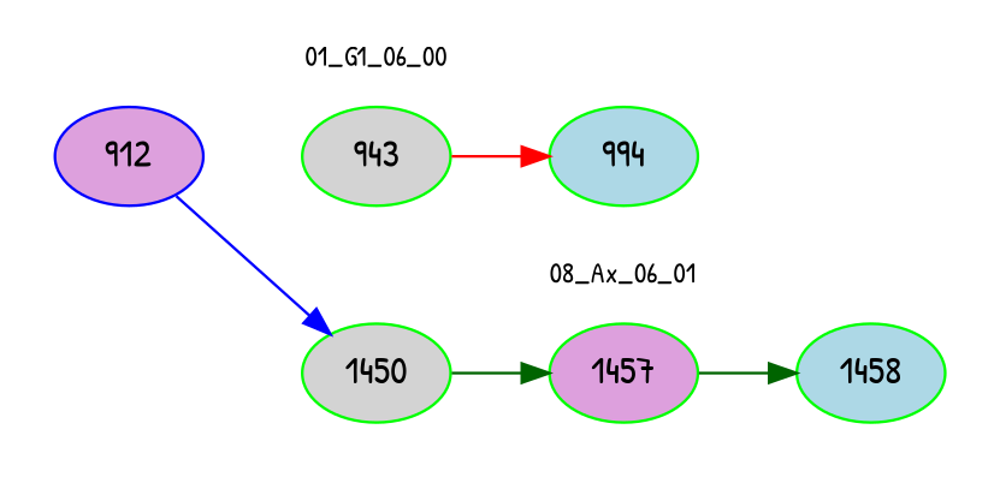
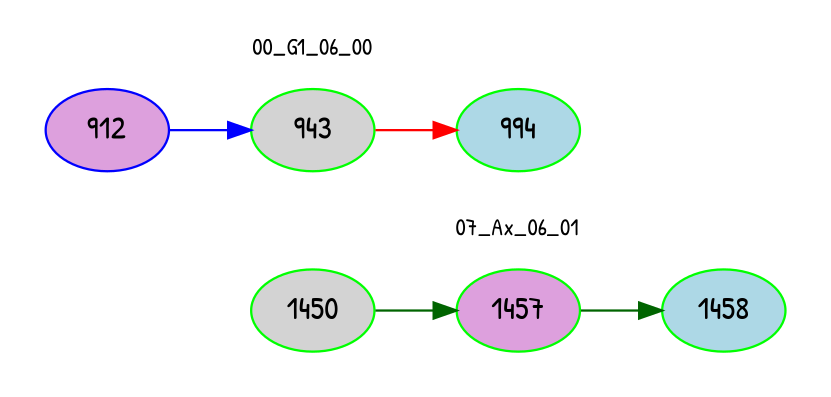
  digraph {
    fontname="Patrick Hand"
    rankdir=LR
    node [color=green fillcolor=lightgrey fontname="Patrick Hand" style=filled]
    edge [color=darkgreen fontname="Patrick Hand"]
    n1 [label=1450]
    n2 [fillcolor=plum label=1457]
    n3 [fillcolor=lightblue label=1458]
    n4 [color=blue fillcolor=plum label=912]
    n5 [label=943]
    n6 [fillcolor=lightblue label=994]
    subgraph cluster_1 {
      color=white
      fontsize=10
-     label="08_Ax_06_01"
+     label="07_Ax_06_01"
      n1
      n2
      n3
    }
    subgraph cluster_2 {
      color=white
      fontsize=10
-     label="01_G1_06_00"
+     label="00_G1_06_00"
      n4
      n5
      n6
    }
    n1 -> n2
    n2 -> n3
-   n4 -> n1 [color=blue]
+   n4 -> n5 [color=blue]
    n5 -> n6 [color=red]
  }
